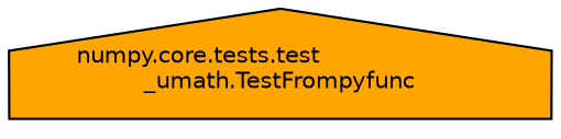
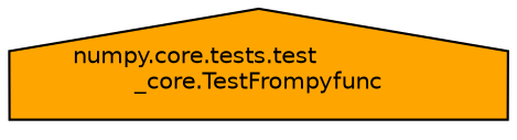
  digraph {
    rankdir=LR
-   n1 [color=black fillcolor=orange fontname=Helvetica fontsize=10 height=0.2 label="numpy.core.tests.test\l_umath.TestFrompyfunc" shape=house style=filled width=0.4]
+   n1 [color=black fillcolor=orange fontname=Helvetica fontsize=10 height=0.2 label="numpy.core.tests.test\l_core.TestFrompyfunc" shape=house style=filled width=0.4]
  }
